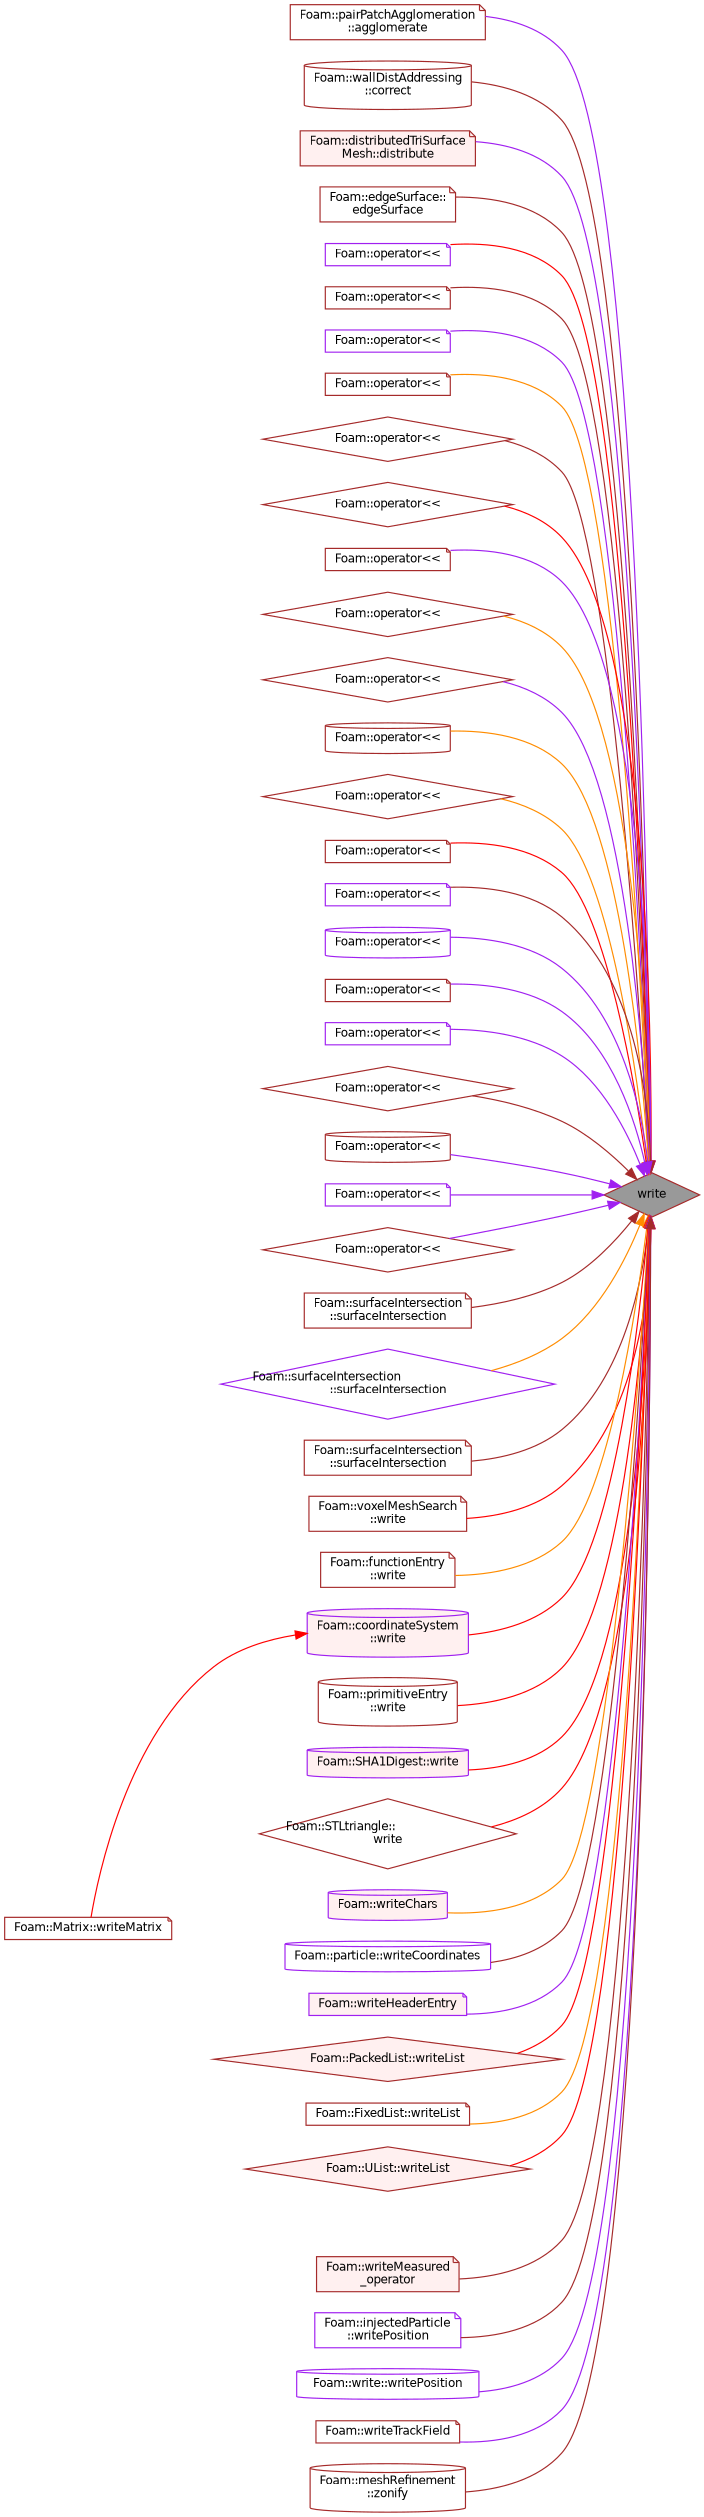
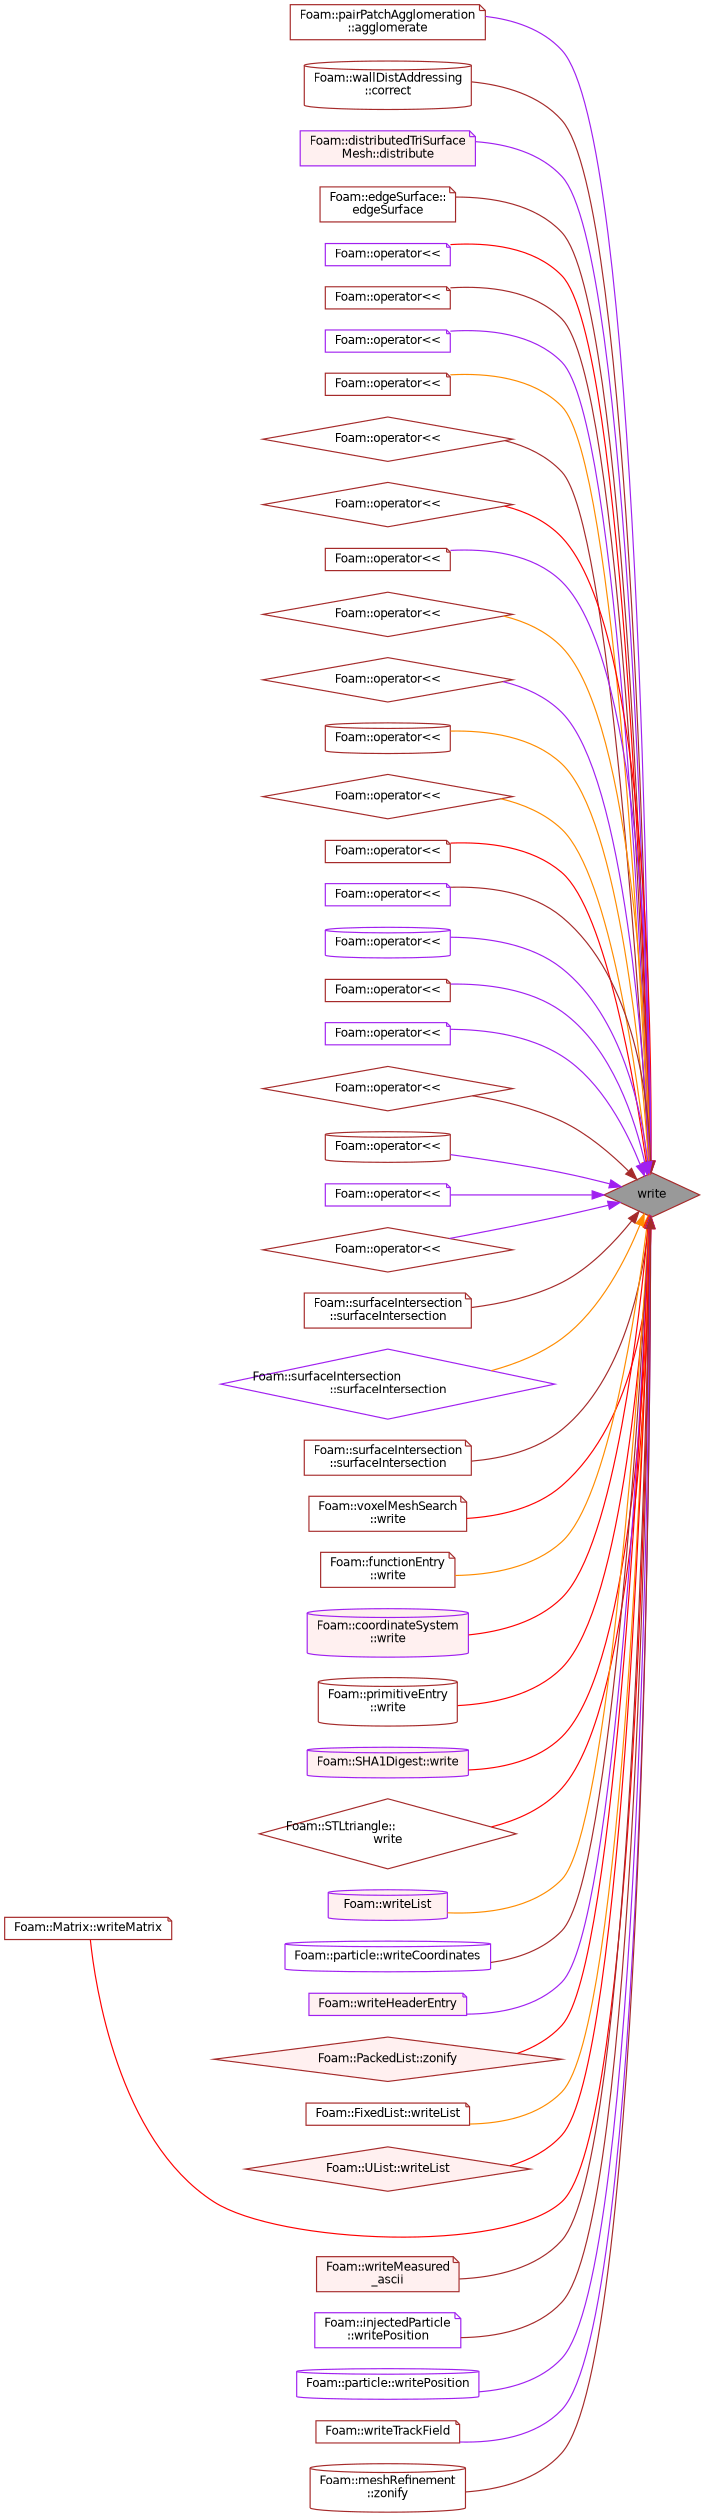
  digraph {
    rankdir=RL
    node [color=brown fillcolor=white fontname=Helvetica fontsize=10 shape=note style=filled]
    edge [color=purple dir=back fontname=Helvetica fontsize=10 labelfontname=Helvetica labelfontsize=10 style=solid]
    n1 [fillcolor=grey60 fontcolor=black height=0.2 label=write shape=diamond width=0.4]
    n2 [height=0.2 label="Foam::pairPatchAgglomeration\l::agglomerate" width=0.4]
    n3 [height=0.2 label="Foam::wallDistAddressing\l::correct" shape=cylinder width=0.4]
-   n4 [fillcolor="#FFF0F0" height=0.2 label="Foam::distributedTriSurface\lMesh::distribute" width=0.4]
+   n4 [color=purple fillcolor="#FFF0F0" height=0.2 label="Foam::distributedTriSurface\lMesh::distribute" width=0.4]
    n5 [height=0.2 label="Foam::edgeSurface::\ledgeSurface" width=0.4]
    n6 [color=purple height=0.2 label="Foam::operator\<\<" width=0.4]
    n7 [height=0.2 label="Foam::operator\<\<" width=0.4]
    n8 [color=purple height=0.2 label="Foam::operator\<\<" width=0.4]
    n9 [height=0.2 label="Foam::operator\<\<" width=0.4]
    n10 [height=0.2 label="Foam::operator\<\<" shape=diamond width=0.4]
    n11 [height=0.2 label="Foam::operator\<\<" shape=diamond width=0.4]
    n12 [height=0.2 label="Foam::operator\<\<" width=0.4]
    n13 [height=0.2 label="Foam::operator\<\<" shape=diamond width=0.4]
    n14 [height=0.2 label="Foam::operator\<\<" shape=diamond width=0.4]
    n15 [height=0.2 label="Foam::operator\<\<" shape=cylinder width=0.4]
    n16 [height=0.2 label="Foam::operator\<\<" shape=diamond width=0.4]
    n17 [height=0.2 label="Foam::operator\<\<" width=0.4]
    n18 [color=purple height=0.2 label="Foam::operator\<\<" width=0.4]
    n19 [color=purple height=0.2 label="Foam::operator\<\<" shape=cylinder width=0.4]
    n20 [height=0.2 label="Foam::operator\<\<" width=0.4]
    n21 [color=purple height=0.2 label="Foam::operator\<\<" width=0.4]
    n22 [height=0.2 label="Foam::operator\<\<" shape=diamond width=0.4]
    n23 [height=0.2 label="Foam::operator\<\<" shape=cylinder width=0.4]
    n24 [color=purple height=0.2 label="Foam::operator\<\<" width=0.4]
    n25 [height=0.2 label="Foam::operator\<\<" shape=diamond width=0.4]
    n26 [height=0.2 label="Foam::surfaceIntersection\l::surfaceIntersection" width=0.4]
    n27 [color=purple height=0.2 label="Foam::surfaceIntersection\l::surfaceIntersection" shape=diamond width=0.4]
    n28 [height=0.2 label="Foam::surfaceIntersection\l::surfaceIntersection" width=0.4]
    n29 [height=0.2 label="Foam::voxelMeshSearch\l::write" width=0.4]
    n30 [height=0.2 label="Foam::functionEntry\l::write" width=0.4]
    n31 [color=purple fillcolor="#FFF0F0" height=0.2 label="Foam::coordinateSystem\l::write" shape=cylinder width=0.4]
    n32 [height=0.2 label="Foam::primitiveEntry\l::write" shape=cylinder width=0.4]
    n33 [color=purple fillcolor="#FFF0F0" height=0.2 label="Foam::SHA1Digest::write" shape=cylinder width=0.4]
    n34 [height=0.2 label="Foam::STLtriangle::\lwrite" shape=diamond width=0.4]
-   n35 [color=purple fillcolor="#FFF0F0" height=0.2 label="Foam::writeChars" shape=cylinder width=0.4]
+   n35 [color=purple fillcolor="#FFF0F0" height=0.2 label="Foam::writeList" shape=cylinder width=0.4]
    n36 [color=purple height=0.2 label="Foam::particle::writeCoordinates" shape=cylinder width=0.4]
    n37 [color=purple fillcolor="#FFF0F0" height=0.2 label="Foam::writeHeaderEntry" width=0.4]
-   n38 [fillcolor="#FFF0F0" height=0.2 label="Foam::PackedList::writeList" shape=diamond width=0.4]
+   n38 [fillcolor="#FFF0F0" height=0.2 label="Foam::PackedList::zonify" shape=diamond width=0.4]
    n39 [height=0.2 label="Foam::FixedList::writeList" width=0.4]
    n40 [fillcolor="#FFF0F0" height=0.2 label="Foam::UList::writeList" shape=diamond width=0.4]
    n41 [height=0.2 label="Foam::Matrix::writeMatrix" width=0.4]
-   n42 [fillcolor="#FFF0F0" height=0.2 label="Foam::writeMeasured\l_operator" width=0.4]
+   n42 [fillcolor="#FFF0F0" height=0.2 label="Foam::writeMeasured\l_ascii" width=0.4]
    n43 [color=purple height=0.2 label="Foam::injectedParticle\l::writePosition" width=0.4]
-   n44 [color=purple height=0.2 label="Foam::write::writePosition" shape=cylinder width=0.4]
+   n44 [color=purple height=0.2 label="Foam::particle::writePosition" shape=cylinder width=0.4]
    n45 [height=0.2 label="Foam::writeTrackField" width=0.4]
    n46 [height=0.2 label="Foam::meshRefinement\l::zonify" shape=cylinder width=0.4]
    n1 -> n2
    n1 -> n3 [color=brown]
    n1 -> n4
    n1 -> n5 [color=brown]
    n1 -> n6 [color=red]
    n1 -> n7 [color=brown]
    n1 -> n8
    n1 -> n9 [color=darkorange]
    n1 -> n10 [color=brown]
    n1 -> n11 [color=red]
    n1 -> n12
    n1 -> n13 [color=darkorange]
    n1 -> n14
    n1 -> n15 [color=darkorange]
    n1 -> n16 [color=darkorange]
    n1 -> n17 [color=red]
    n1 -> n18 [color=brown]
    n1 -> n19
    n1 -> n20
    n1 -> n21
    n1 -> n22 [color=brown]
    n1 -> n23
    n1 -> n24
    n1 -> n25
    n1 -> n26 [color=brown]
    n1 -> n27 [color=darkorange]
    n1 -> n28 [color=brown]
    n1 -> n29 [color=red]
    n1 -> n30 [color=darkorange]
    n1 -> n31 [color=red]
    n1 -> n32 [color=red]
    n1 -> n33 [color=red]
    n1 -> n34 [color=red]
    n1 -> n35 [color=darkorange]
    n1 -> n36 [color=brown]
    n1 -> n37
    n1 -> n38 [color=red]
    n1 -> n39 [color=darkorange]
    n1 -> n40 [color=red]
-   n31 -> n41 [color=red]
+   n1 -> n41 [color=red]
    n1 -> n42 [color=brown]
    n1 -> n43 [color=brown]
    n1 -> n44
    n1 -> n45
    n1 -> n46 [color=brown]
  }
